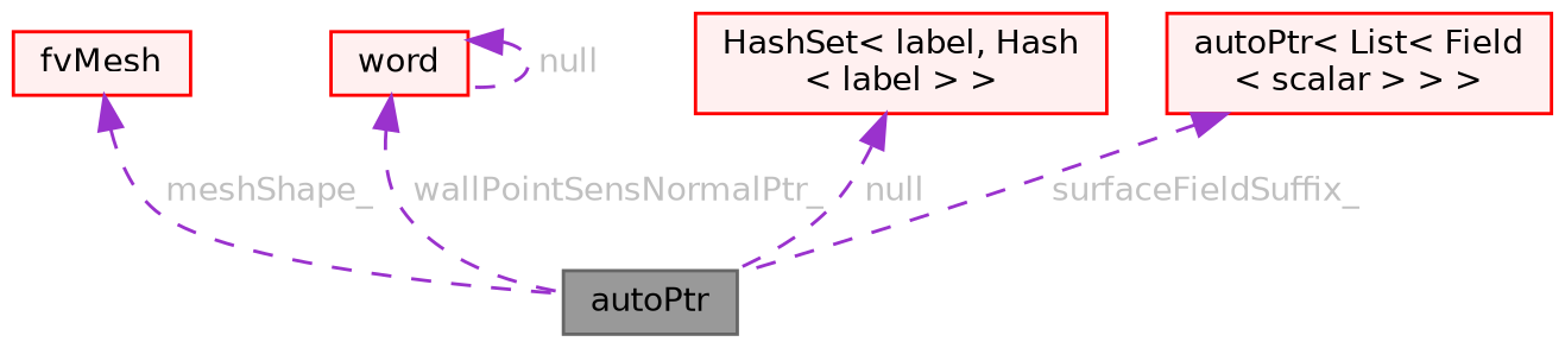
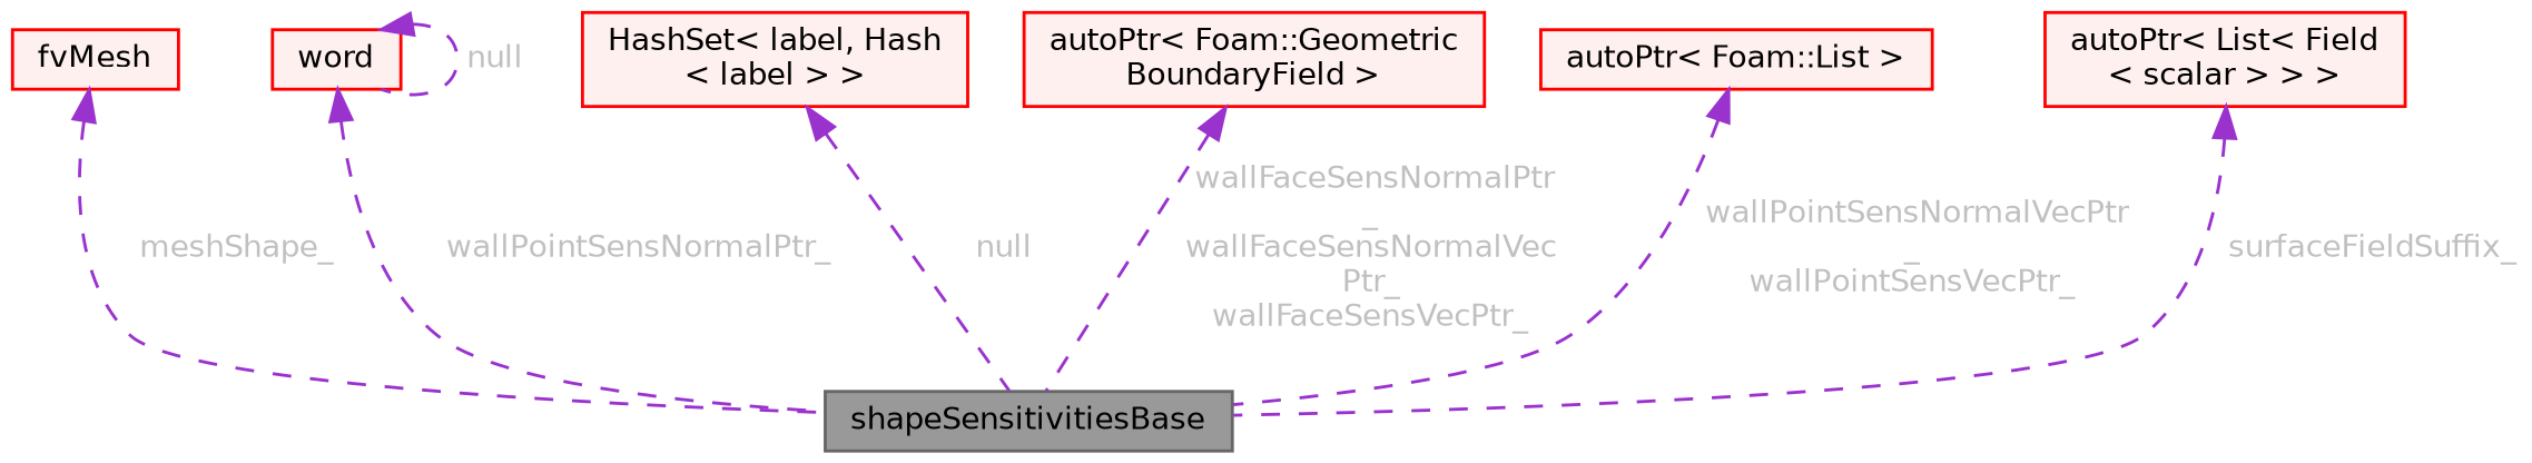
  digraph {
    rankdir=TB
    node [color=red fillcolor="#FFF0F0" fontname=Helvetica fontsize=10 shape=box style=filled]
    edge [color=darkorchid3 dir=back fontcolor=grey fontname=Helvetica fontsize=10 labelfontname=Helvetica labelfontsize=10 style=dashed]
-   n1 [color=gray40 fillcolor=grey60 fontcolor=black height=0.2 label=autoPtr width=0.4]
+   n1 [color=gray40 fillcolor=grey60 fontcolor=black height=0.2 label=shapeSensitivitiesBase width=0.4]
    n2 [height=0.2 label=fvMesh width=0.4]
    n3 [height=0.2 label=word width=0.4]
    n4 [height=0.2 label="HashSet\< label, Hash\l\< label \> \>" width=0.4]
+   n5 [height=0.2 label="autoPtr\< Foam::Geometric\lBoundaryField \>" width=0.4]
+   n6 [height=0.2 label="autoPtr\< Foam::List \>" width=0.4]
    n7 [height=0.2 label="autoPtr\< List\< Field\l\< scalar \> \> \>" width=0.4]
    n2 -> n1 [label=" meshShape_"]
    n3 -> n1 [label=" wallPointSensNormalPtr_"]
    n3 -> n3 [label=" null"]
    n4 -> n1 [label=" null"]
+   n5 -> n1 [label=" wallFaceSensNormalPtr\l_\nwallFaceSensNormalVec\lPtr_\nwallFaceSensVecPtr_"]
+   n6 -> n1 [label=" wallPointSensNormalVecPtr\l_\nwallPointSensVecPtr_"]
    n7 -> n1 [label=" surfaceFieldSuffix_"]
  }
